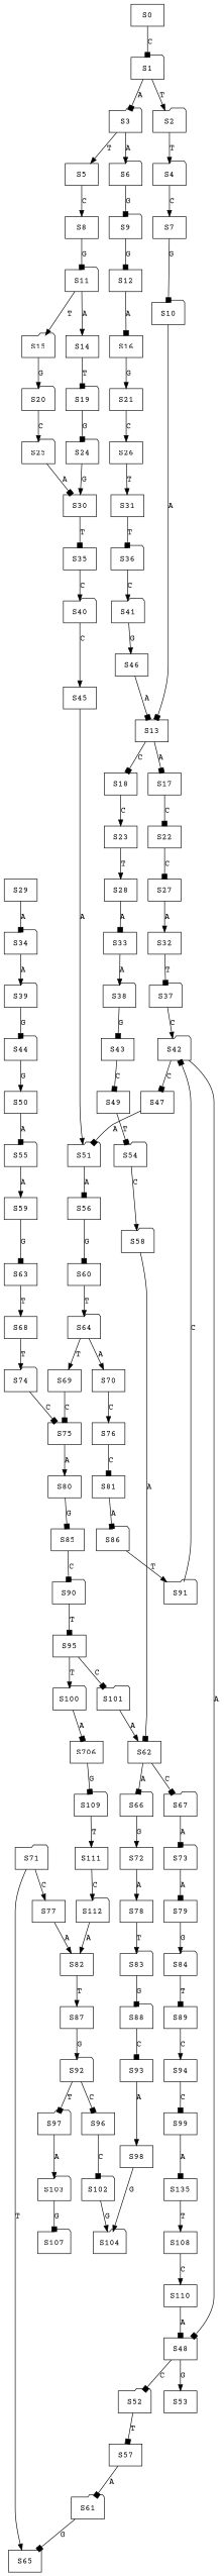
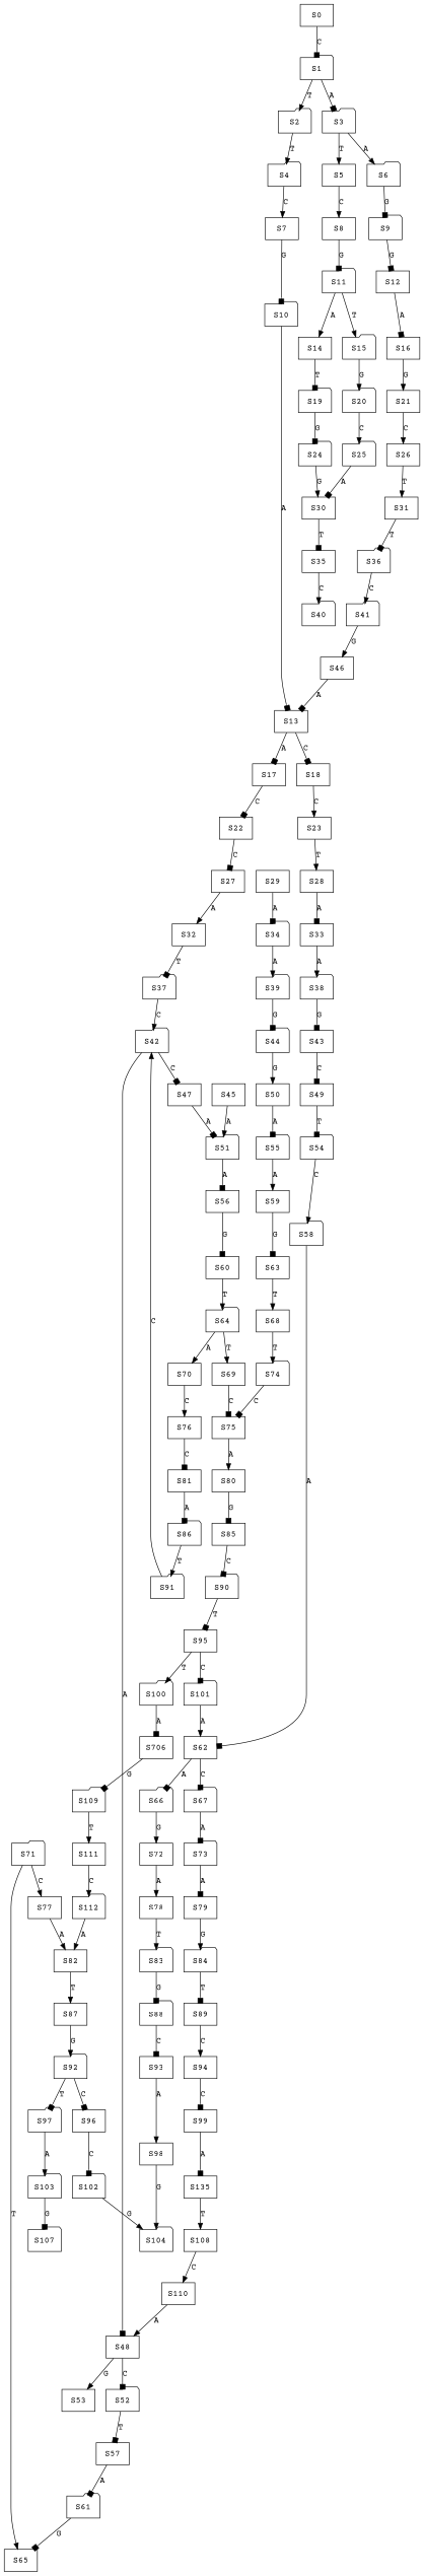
  strict digraph {
    fontname="Courier Prime"
    node [fontname="Courier Prime" shape=box]
    edge [arrowhead=box fontname="Courier Prime"]
    S1 [shape=folder]
    S0
    S2 [shape=folder]
    S3 [shape=folder]
    S4 [shape=folder]
    S5
    S6 [shape=folder]
    S7
    S8
    S9 [shape=folder]
    S10 [shape=folder]
    S11 [shape=folder]
    S12
    S13
    S14
    S15 [shape=folder]
    S16
    S17
    S18
    S19 [shape=folder]
    S20 [shape=folder]
    S21
    S22
    S23
    S24 [shape=folder]
    S25 [shape=folder]
    S26
    S27
    S28
    S30
    S31
    S32
    S33
    S34 [shape=folder]
    S29
    S35
    S36 [shape=folder]
    S37 [shape=folder]
    S38 [shape=folder]
    S39 [shape=folder]
    S40 [shape=folder]
    S41 [shape=folder]
    S42 [shape=folder]
    S43
    S44 [shape=folder]
    S45
    S46
    S47
    S48
    S49
    S50
    S51 [shape=folder]
    S52 [shape=folder]
    S53
    S54 [shape=folder]
    S55 [shape=folder]
    S56
    S57
    S58 [shape=folder]
    S59
    S60
    S61 [shape=folder]
    S62
    S63
    S64 [shape=folder]
    S65
    S66 [shape=folder]
    S67 [shape=folder]
    S68
    S69
    S70
    S72
    S73 [shape=folder]
    S74 [shape=folder]
    S75
    S76
    S71 [shape=folder]
    S77
    S78
    S79
    S80
    S81
    S82
    S83 [shape=folder]
    S84 [shape=folder]
    S85
    S86 [shape=folder]
    S87
    S88 [shape=folder]
    S89
    S90 [shape=folder]
    S91 [shape=folder]
    S92 [shape=folder]
    S93
    S94
    S95
    S96
    S97 [shape=folder]
    S98
    S99
    S100 [shape=folder]
    S101 [shape=folder]
    S102 [shape=folder]
    S103 [shape=folder]
    S104 [shape=folder]
    n106 [label=S135]
    n107 [label=S706]
    S107 [shape=folder]
    S108
    S109 [shape=folder]
    S110
    S111
    S112 [shape=folder]
    S1 -> S2 [arrowhead=normal label=T]
    S1 -> S3 [label=A]
    S0 -> S1 [label=C]
    S2 -> S4 [arrowhead=normal label=T]
    S3 -> S5 [arrowhead=normal label=T]
    S3 -> S6 [arrowhead=normal label=A]
    S4 -> S7 [arrowhead=normal label=C]
    S5 -> S8 [arrowhead=normal label=C]
    S6 -> S9 [label=G]
    S7 -> S10 [label=G]
    S8 -> S11 [label=G]
    S9 -> S12 [label=G]
    S10 -> S13 [label=A]
    S11 -> S14 [arrowhead=normal label=A]
    S11 -> S15 [arrowhead=normal label=T]
    S12 -> S16 [label=A]
    S13 -> S17 [label=A]
    S13 -> S18 [label=C]
    S14 -> S19 [label=T]
    S15 -> S20 [arrowhead=normal label=G]
    S16 -> S21 [arrowhead=normal label=G]
    S17 -> S22 [label=C]
    S18 -> S23 [arrowhead=normal label=C]
    S19 -> S24 [label=G]
    S20 -> S25 [arrowhead=normal label=C]
    S21 -> S26 [arrowhead=normal label=C]
    S22 -> S27 [label=C]
    S23 -> S28 [arrowhead=normal label=T]
    S24 -> S30 [arrowhead=normal label=G]
    S25 -> S30 [label=A]
    S26 -> S31 [arrowhead=normal label=T]
    S27 -> S32 [arrowhead=normal label=A]
    S28 -> S33 [label=A]
    S30 -> S35 [label=T]
    S31 -> S36 [label=T]
    S32 -> S37 [label=T]
    S33 -> S38 [arrowhead=normal label=A]
    S34 -> S39 [arrowhead=normal label=A]
    S29 -> S34 [label=A]
    S35 -> S40 [arrowhead=normal label=C]
    S36 -> S41 [arrowhead=normal label=C]
    S37 -> S42 [arrowhead=normal label=C]
    S38 -> S43 [label=G]
    S39 -> S44 [label=G]
-   S40 -> S45 [arrowhead=normal label=C]
    S41 -> S46 [arrowhead=normal label=G]
    S42 -> S47 [label=C]
    S42 -> S48 [label=A]
    S43 -> S49 [label=C]
    S44 -> S50 [arrowhead=normal label=G]
    S45 -> S51 [arrowhead=normal label=A]
    S46 -> S13 [label=A]
    S47 -> S51 [label=A]
    S48 -> S52 [label=C]
    S48 -> S53 [arrowhead=normal label=G]
    S49 -> S54 [label=T]
    S50 -> S55 [label=A]
    S51 -> S56 [label=A]
    S52 -> S57 [label=T]
    S54 -> S58 [arrowhead=normal label=C]
    S55 -> S59 [arrowhead=normal label=A]
    S56 -> S60 [label=G]
    S57 -> S61 [label=A]
    S58 -> S62 [label=A]
    S59 -> S63 [label=G]
    S60 -> S64 [arrowhead=normal label=T]
    S61 -> S65 [label=G]
    S62 -> S66 [label=A]
    S62 -> S67 [label=C]
    S63 -> S68 [arrowhead=normal label=T]
    S64 -> S69 [arrowhead=normal label=T]
    S64 -> S70 [arrowhead=normal label=A]
    S66 -> S72 [arrowhead=normal label=G]
    S67 -> S73 [label=A]
    S68 -> S74 [arrowhead=normal label=T]
    S69 -> S75 [label=C]
    S70 -> S76 [arrowhead=normal label=C]
    S72 -> S78 [arrowhead=normal label=A]
    S73 -> S79 [label=A]
    S74 -> S75 [label=C]
    S75 -> S80 [arrowhead=normal label=A]
    S76 -> S81 [label=C]
    S71 -> S65 [arrowhead=normal label=T]
    S71 -> S77 [arrowhead=normal label=C]
    S77 -> S82 [arrowhead=normal label=A]
    S78 -> S83 [arrowhead=normal label=T]
    S79 -> S84 [arrowhead=normal label=G]
    S80 -> S85 [label=G]
    S81 -> S86 [label=A]
    S82 -> S87 [arrowhead=normal label=T]
    S83 -> S88 [label=G]
    S84 -> S89 [label=T]
    S85 -> S90 [label=C]
    S86 -> S91 [arrowhead=normal label=T]
    S87 -> S92 [arrowhead=normal label=G]
    S88 -> S93 [label=C]
    S89 -> S94 [arrowhead=normal label=C]
    S90 -> S95 [label=T]
-   S91 -> S42 [label=C]
+   S91 -> S42 [arrowhead=normal label=C]
    S92 -> S96 [label=C]
    S92 -> S97 [label=T]
    S93 -> S98 [arrowhead=normal label=A]
    S94 -> S99 [label=C]
    S95 -> S100 [arrowhead=normal label=T]
    S95 -> S101 [label=C]
    S96 -> S102 [label=C]
    S97 -> S103 [arrowhead=normal label=A]
    S98 -> S104 [arrowhead=normal label=G]
    S99 -> n106 [label=A]
    S100 -> n107 [label=A]
    S101 -> S62 [arrowhead=normal label=A]
    S102 -> S104 [arrowhead=normal label=G]
    S103 -> S107 [label=G]
    n106 -> S108 [arrowhead=normal label=T]
    n107 -> S109 [label=G]
    S108 -> S110 [arrowhead=normal label=C]
    S109 -> S111 [arrowhead=normal label=T]
-   S110 -> S48 [label=A]
+   S110 -> S48 [arrowhead=normal label=A]
    S111 -> S112 [arrowhead=normal label=C]
    S112 -> S82 [arrowhead=normal label=A]
  }
